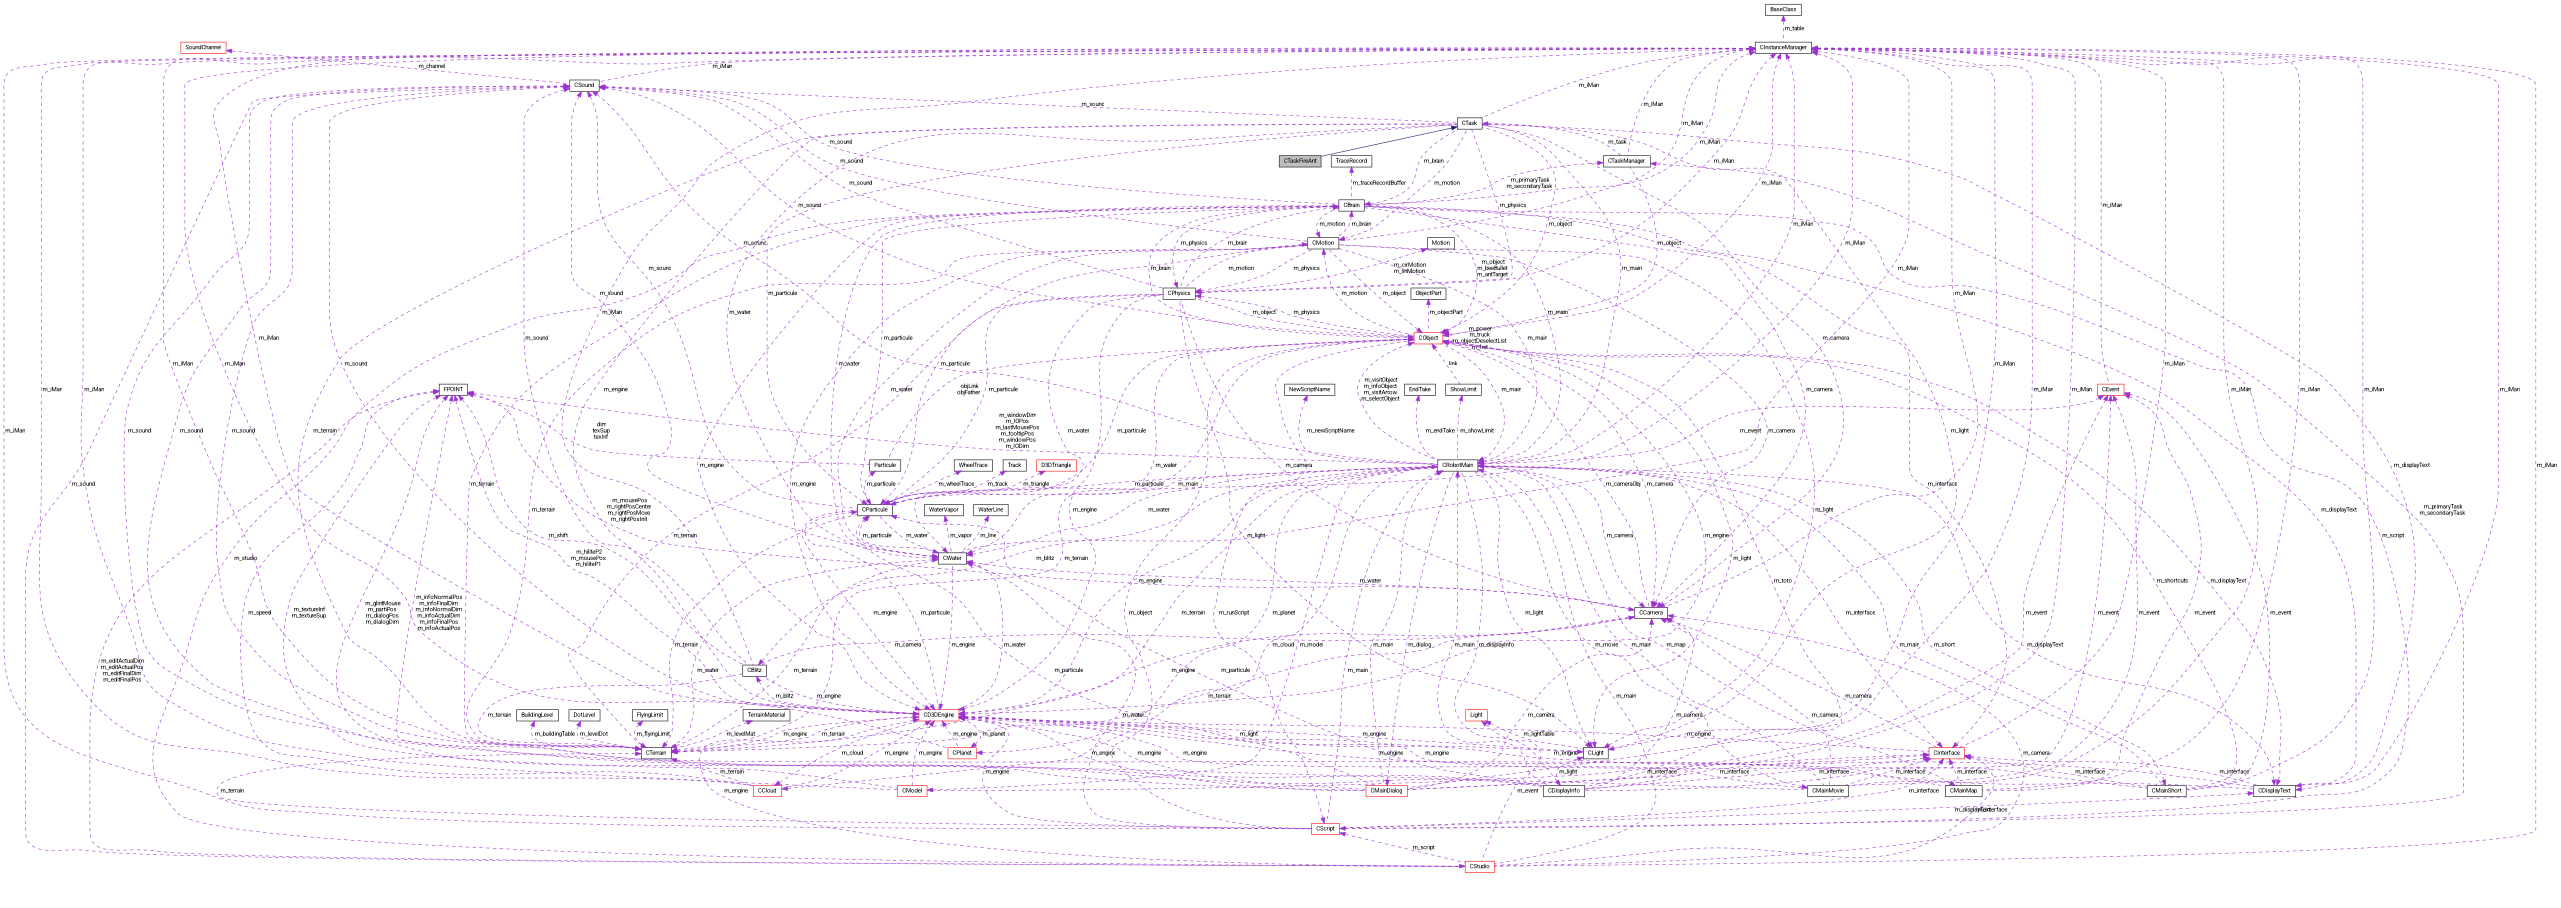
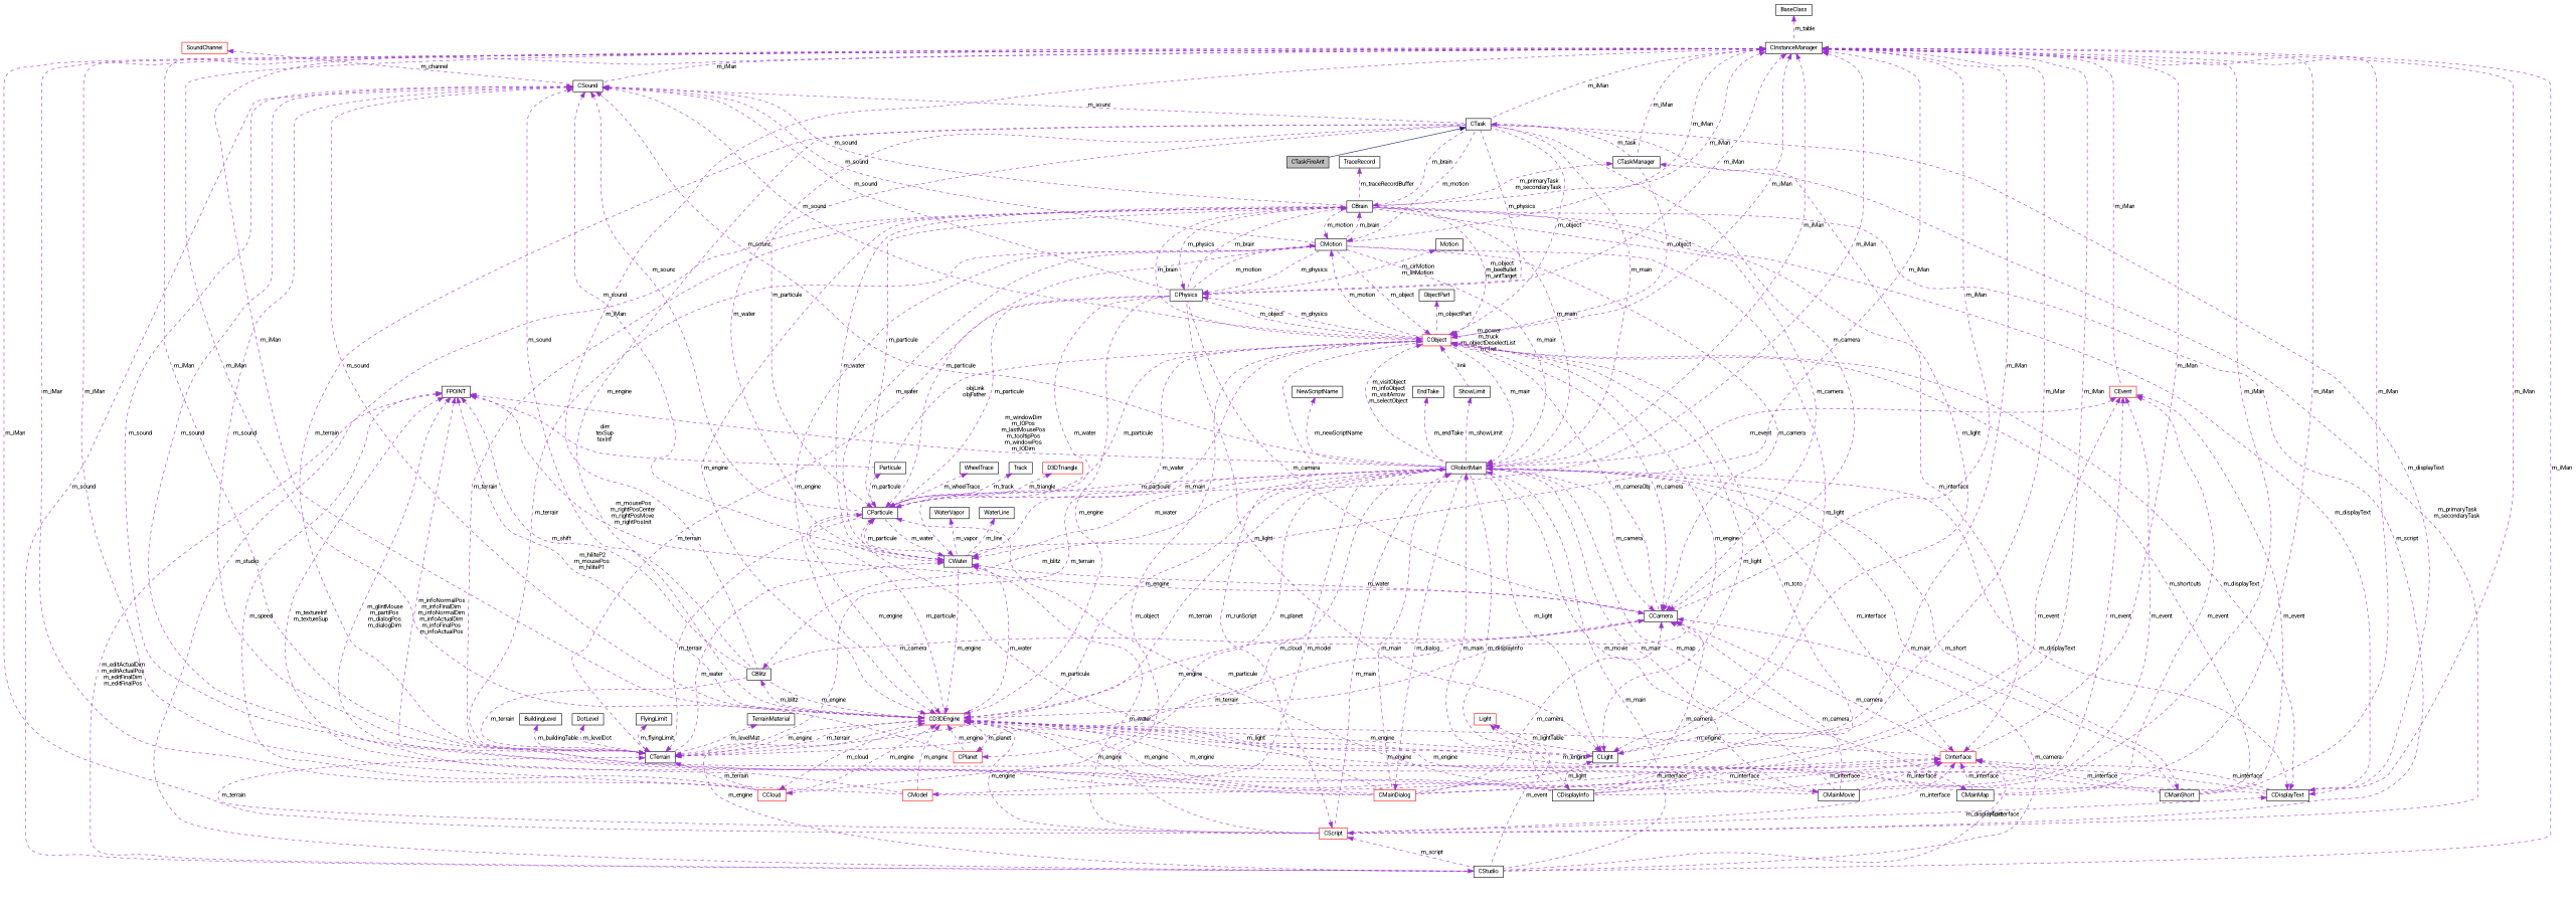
  digraph {
    fontname=Roboto
    node [color=black fillcolor=white fontname=Roboto fontsize=10 shape=record style=filled]
    edge [color=darkorchid3 dir=back fontname=Roboto fontsize=10 labelfontname=Helvetica labelfontsize=10 style=dashed]
    n1 [fillcolor=grey75 fontcolor=black height=0.2 label=CTaskFireAnt width=0.4]
    n2 [height=0.2 label=CTask width=0.4]
    n3 [height=0.2 label=CTaskManager width=0.4]
    n4 [height=0.2 label=CBrain width=0.4]
    n5 [color=red height=0.2 label=CScript width=0.4]
    n6 [height=0.2 label=CParticule width=0.4]
    n7 [height=0.2 label=CWater width=0.4]
    n8 [color=red height=0.2 label=CD3DEngine width=0.4]
    n9 [color=red height=0.2 label=CObject width=0.4]
    n10 [height=0.2 label=CRobotMain width=0.4]
    n11 [color=red height=0.2 label=CMainDialog width=0.4]
    n12 [height=0.2 label=CDisplayInfo width=0.4]
    n13 [height=0.2 label=CPhysics width=0.4]
    n14 [height=0.2 label=CMotion width=0.4]
    n15 [height=0.2 label=CTerrain width=0.4]
    n16 [height=0.2 label=CCamera width=0.4]
    n17 [height=0.2 label=CBlitz width=0.4]
    n18 [height=0.2 label=CDisplayText width=0.4]
    n19 [color=red height=0.2 label=CInterface width=0.4]
    n20 [height=0.2 label=CLight width=0.4]
    n21 [color=red height=0.2 label=CCloud width=0.4]
    n22 [height=0.2 label=CMainMovie width=0.4]
    n23 [color=red height=0.2 label=CModel width=0.4]
    n24 [height=0.2 label=CMainShort width=0.4]
    n25 [color=red height=0.2 label=CPlanet width=0.4]
    n26 [height=0.2 label=CMainMap width=0.4]
-   n27 [color=red height=0.2 label=CStudio width=0.4]
+   n27 [height=0.2 label=CStudio width=0.4]
    n28 [height=0.2 label=Particule width=0.4]
    n29 [height=0.2 label=ShowLimit width=0.4]
    n30 [height=0.2 label=CInstanceManager width=0.4]
    n31 [height=0.2 label=CSound width=0.4]
    n32 [color=red height=0.2 label=CEvent width=0.4]
    n33 [height=0.2 label=BaseClass width=0.4]
    n34 [height=0.2 label=TerrainMaterial width=0.4]
    n35 [height=0.2 label=BuildingLevel width=0.4]
    n36 [height=0.2 label=DotLevel width=0.4]
    n37 [height=0.2 label=FPOINT width=0.4]
    n38 [color=red height=0.2 label=SoundChannel width=0.4]
    n39 [color=red height=0.2 label=Light width=0.4]
    n40 [height=0.2 label=NewScriptName width=0.4]
    n41 [height=0.2 label=EndTake width=0.4]
    n42 [height=0.2 label=Motion width=0.4]
    n43 [height=0.2 label=TraceRecord width=0.4]
    n44 [height=0.2 label=ObjectPart width=0.4]
    n45 [height=0.2 label=FlyingLimit width=0.4]
    n46 [height=0.2 label=WaterLine width=0.4]
    n47 [height=0.2 label=WaterVapor width=0.4]
    n48 [height=0.2 label=Track width=0.4]
    n49 [color=red height=0.2 label=D3DTriangle width=0.4]
    n50 [height=0.2 label=WheelTrace width=0.4]
    n2 -> n1 [color=midnightblue style=solid]
    n2 -> n3 [label=" m_task"]
    n3 -> n4 [label=" m_primaryTask\nm_secondaryTask"]
    n3 -> n5 [label=" m_primaryTask\nm_secondaryTask"]
    n4 -> n2 [label=" m_brain"]
    n4 -> n9 [label=" m_brain"]
    n4 -> n13 [label=" m_brain"]
    n4 -> n14 [label=" m_brain"]
    n5 -> n4 [label=" m_script"]
    n5 -> n9 [label=" m_runScript"]
    n5 -> n27 [label=" m_script"]
    n6 -> n2 [label=" m_particule"]
    n6 -> n4 [label=" m_particule"]
    n6 -> n7 [label=" m_particule"]
    n6 -> n8 [label=" m_particule"]
    n6 -> n9 [label=" m_particule"]
    n6 -> n10 [label=" m_particule"]
    n6 -> n11 [label=" m_particule"]
    n6 -> n12 [label=" m_particule"]
    n6 -> n13 [label=" m_particule"]
    n6 -> n14 [label=" m_particule"]
    n7 -> n2 [label=" m_water"]
    n7 -> n4 [label=" m_water"]
    n7 -> n5 [label=" m_water"]
    n7 -> n6 [label=" m_water"]
    n7 -> n8 [label=" m_water"]
    n7 -> n9 [label=" m_water"]
    n7 -> n10 [label=" m_water"]
    n7 -> n13 [label=" m_water"]
    n7 -> n14 [label=" m_water"]
    n7 -> n15 [label=" m_water"]
    n7 -> n16 [label=" m_water"]
    n8 -> n2 [label=" m_engine"]
    n8 -> n4 [label=" m_engine"]
    n8 -> n5 [label=" m_engine"]
    n8 -> n6 [label=" m_engine"]
    n8 -> n7 [label=" m_engine"]
    n8 -> n9 [label=" m_engine"]
    n8 -> n10 [label=" m_engine"]
    n8 -> n11 [label=" m_engine"]
    n8 -> n12 [label=" m_engine"]
    n8 -> n13 [label=" m_engine"]
    n8 -> n14 [label=" m_engine"]
    n8 -> n15 [label=" m_engine"]
    n8 -> n16 [label=" m_engine"]
    n8 -> n17 [label=" m_engine"]
    n8 -> n18 [label=" m_engine"]
    n8 -> n19 [label=" m_engine"]
    n8 -> n20 [label=" m_engine"]
    n8 -> n21 [label=" m_engine"]
    n8 -> n22 [label=" m_engine"]
    n8 -> n23 [label=" m_engine"]
    n8 -> n24 [label=" m_engine"]
    n8 -> n25 [label=" m_engine"]
    n8 -> n26 [label=" m_engine"]
    n8 -> n27 [label=" m_engine"]
    n9 -> n2 [label=" m_object"]
    n9 -> n3 [label=" m_object"]
    n9 -> n4 [label=" m_object\nm_beeBullet\nm_antTarget"]
    n9 -> n5 [label=" m_object"]
    n9 -> n9 [label=" m_power\nm_truck\nm_objectDeselectList\nm_fret"]
    n9 -> n10 [label=" m_visitObject\nm_infoObject\nm_visitArrow\nm_selectObject"]
    n9 -> n12 [label=" m_toto"]
    n9 -> n13 [label=" m_object"]
    n9 -> n14 [label=" m_object"]
    n9 -> n16 [label=" m_cameraObj"]
    n9 -> n24 [label=" m_shortcuts"]
    n9 -> n28 [label=" objLink\nobjFather"]
    n9 -> n29 [label=" link"]
    n10 -> n2 [label=" m_main"]
    n10 -> n4 [label=" m_main"]
    n10 -> n5 [label=" m_main"]
    n10 -> n6 [label=" m_main"]
    n10 -> n9 [label=" m_main"]
    n10 -> n11 [label=" m_main"]
    n10 -> n12 [label=" m_main"]
    n10 -> n14 [label=" m_main"]
    n10 -> n22 [label=" m_main"]
    n10 -> n24 [label=" m_main"]
    n10 -> n27 [label=" m_main"]
    n11 -> n10 [label=" m_dialog"]
    n12 -> n10 [label=" m_displayInfo"]
    n13 -> n2 [label=" m_physics"]
    n13 -> n4 [label=" m_physics"]
    n13 -> n9 [label=" m_physics"]
    n13 -> n14 [label=" m_physics"]
    n14 -> n2 [label=" m_motion"]
    n14 -> n4 [label=" m_motion"]
    n14 -> n9 [label=" m_motion"]
    n14 -> n13 [label=" m_motion"]
    n15 -> n2 [label=" m_terrain"]
    n15 -> n4 [label=" m_terrain"]
    n15 -> n5 [label=" m_terrain"]
    n15 -> n6 [label=" m_terrain"]
-   n15 -> n7 [label=" m_terrain"]
    n15 -> n8 [label=" m_terrain"]
    n15 -> n9 [label=" m_terrain"]
    n15 -> n10 [label=" m_terrain"]
    n15 -> n13 [label=" m_terrain"]
    n15 -> n14 [label=" m_terrain"]
    n15 -> n16 [label=" m_terrain"]
    n15 -> n17 [label=" m_terrain"]
    n15 -> n21 [label=" m_terrain"]
    n16 -> n2 [label=" m_camera"]
    n16 -> n4 [label=" m_camera"]
    n16 -> n9 [label=" m_camera"]
    n16 -> n10 [label=" m_camera"]
    n16 -> n11 [label=" m_camera"]
    n16 -> n12 [label=" m_camera"]
    n16 -> n13 [label=" m_camera"]
    n16 -> n14 [label=" m_camera"]
    n16 -> n17 [label=" m_camera"]
    n16 -> n19 [label=" m_camera"]
    n16 -> n22 [label=" m_camera"]
    n16 -> n27 [label=" m_camera"]
    n17 -> n8 [label=" m_blitz"]
    n17 -> n10 [label=" m_blitz"]
    n18 -> n2 [label=" m_displayText"]
    n18 -> n4 [label=" m_displayText"]
    n18 -> n5 [label=" m_displayText"]
    n18 -> n9 [label=" m_displayText"]
    n18 -> n10 [label=" m_displayText"]
    n19 -> n4 [label=" m_interface"]
    n19 -> n5 [label=" m_interface"]
    n19 -> n10 [label=" m_interface"]
    n19 -> n11 [label=" m_interface"]
    n19 -> n12 [label=" m_interface"]
    n19 -> n18 [label=" m_interface"]
    n19 -> n22 [label=" m_interface"]
    n19 -> n23 [label=" m_interface"]
    n19 -> n24 [label=" m_interface"]
    n19 -> n26 [label=" m_interface"]
    n19 -> n27 [label=" m_interface"]
    n20 -> n2 [label=" m_light"]
    n20 -> n8 [label=" m_light"]
    n20 -> n9 [label=" m_light"]
    n20 -> n10 [label=" m_light"]
    n20 -> n12 [label=" m_light"]
    n20 -> n13 [label=" m_light"]
    n20 -> n14 [label=" m_light"]
    n21 -> n8 [label=" m_cloud"]
    n21 -> n10 [label=" m_cloud"]
    n22 -> n10 [label=" m_movie"]
    n23 -> n10 [label=" m_model"]
    n24 -> n10 [label=" m_short"]
    n25 -> n8 [label=" m_planet"]
    n25 -> n10 [label=" m_planet"]
    n26 -> n10 [label=" m_map"]
    n27 -> n4 [label=" m_studio"]
    n28 -> n6 [label=" m_particule"]
    n29 -> n10 [label=" m_showLimit"]
    n30 -> n2 [label=" m_iMan"]
    n30 -> n3 [label=" m_iMan"]
    n30 -> n4 [label=" m_iMan"]
    n30 -> n5 [label=" m_iMan"]
    n30 -> n6 [label=" m_iMan"]
    n30 -> n7 [label=" m_iMan"]
    n30 -> n8 [label=" m_iMan"]
    n30 -> n9 [label=" m_iMan"]
    n30 -> n10 [label=" m_iMan"]
    n30 -> n11 [label=" m_iMan"]
    n30 -> n12 [label=" m_iMan"]
    n30 -> n13 [label=" m_iMan"]
    n30 -> n14 [label=" m_iMan"]
    n30 -> n15 [label=" m_iMan"]
    n30 -> n16 [label=" m_iMan"]
    n30 -> n17 [label=" m_iMan"]
    n30 -> n18 [label=" m_iMan"]
    n30 -> n19 [label=" m_iMan"]
    n30 -> n20 [label=" m_iMan"]
    n30 -> n21 [label=" m_iMan"]
    n30 -> n22 [label=" m_iMan"]
    n30 -> n23 [label=" m_iMan"]
    n30 -> n24 [label=" m_iMan"]
    n30 -> n25 [label=" m_iMan"]
    n30 -> n26 [label=" m_iMan"]
    n30 -> n27 [label=" m_iMan"]
    n30 -> n31 [label=" m_iMan"]
    n30 -> n32 [label=" m_iMan"]
    n31 -> n2 [label=" m_sound"]
    n31 -> n4 [label=" m_sound"]
    n31 -> n6 [label=" m_sound"]
    n31 -> n7 [label=" m_sound"]
    n31 -> n8 [label=" m_sound"]
    n31 -> n9 [label=" m_sound"]
    n31 -> n10 [label=" m_sound"]
    n31 -> n11 [label=" m_sound"]
    n31 -> n13 [label=" m_sound"]
    n31 -> n14 [label=" m_sound"]
    n31 -> n17 [label=" m_sound"]
    n31 -> n18 [label=" m_sound"]
    n31 -> n22 [label=" m_sound"]
    n31 -> n27 [label=" m_sound"]
    n32 -> n10 [label=" m_event"]
    n32 -> n11 [label=" m_event"]
    n32 -> n12 [label=" m_event"]
    n32 -> n22 [label=" m_event"]
    n32 -> n24 [label=" m_event"]
    n32 -> n26 [label=" m_event"]
    n33 -> n30 [label=" m_table"]
    n34 -> n15 [label=" m_levelMat"]
    n35 -> n15 [label=" m_buildingTable"]
    n36 -> n15 [label=" m_levelDot"]
    n37 -> n8 [label=" m_hiliteP2\nm_mousePos\nm_hiliteP1"]
    n37 -> n10 [label=" m_windowDim\nm_IOPos\nm_lastMousePos\nm_tooltipPos\nm_windowPos\nm_IODim"]
    n37 -> n11 [label=" m_glintMouse\nm_partiPos\nm_dialogPos\nm_dialogDim"]
    n37 -> n12 [label=" m_infoNormalPos\nm_infoFinalDim\nm_infoNormalDim\nm_infoActualDim\nm_infoFinalPos\nm_infoActualPos"]
    n37 -> n16 [label=" m_mousePos\nm_rightPosCenter\nm_rightPosMove\nm_rightPosInit"]
    n37 -> n17 [label=" m_shift"]
    n37 -> n21 [label=" m_speed"]
    n37 -> n23 [label=" m_textureInf\nm_textureSup"]
    n37 -> n27 [label=" m_editActualDim\nm_editActualPos\nm_editFinalDim\nm_editFinalPos"]
    n37 -> n28 [label=" dim\ntexSup\ntexInf"]
    n38 -> n31 [label=" m_channel"]
    n39 -> n20 [label=" m_lightTable"]
    n39 -> n27 [label=" m_event"]
    n40 -> n10 [label=" m_newScriptName"]
    n41 -> n10 [label=" m_endTake"]
    n42 -> n13 [label=" m_cirMotion\nm_linMotion"]
    n43 -> n4 [label=" m_traceRecordBuffer"]
    n44 -> n9 [label=" m_objectPart"]
    n45 -> n15 [label=" m_flyingLimit"]
    n46 -> n7 [label=" m_line"]
    n47 -> n7 [label=" m_vapor"]
    n48 -> n6 [label=" m_track"]
    n49 -> n6 [label=" m_triangle"]
    n50 -> n6 [label=" m_wheelTrace"]
  }
